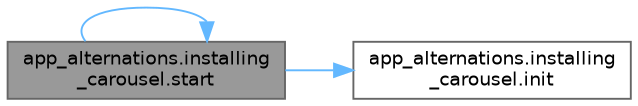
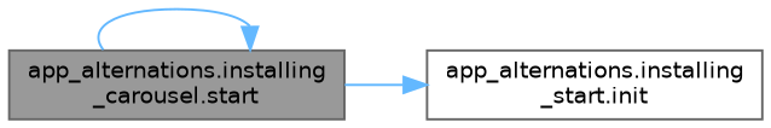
  digraph {
    rankdir=LR
    node [fontname=Helvetica fontsize=10 shape=box style=filled]
    edge [color=steelblue1 fontname=Helvetica fontsize=10 labelfontname=Helvetica labelfontsize=10 style=solid]
    n1 [color=gray40 fillcolor=grey60 fontcolor=black height=0.2 label="app_alternations.installing\l_carousel.start" width=0.4]
-   n2 [color=grey40 fillcolor=white height=0.2 label="app_alternations.installing\l_carousel.init" width=0.4]
+   n2 [color=grey40 fillcolor=white height=0.2 label="app_alternations.installing\l_start.init" width=0.4]
    n1 -> n1
    n1 -> n2
  }
